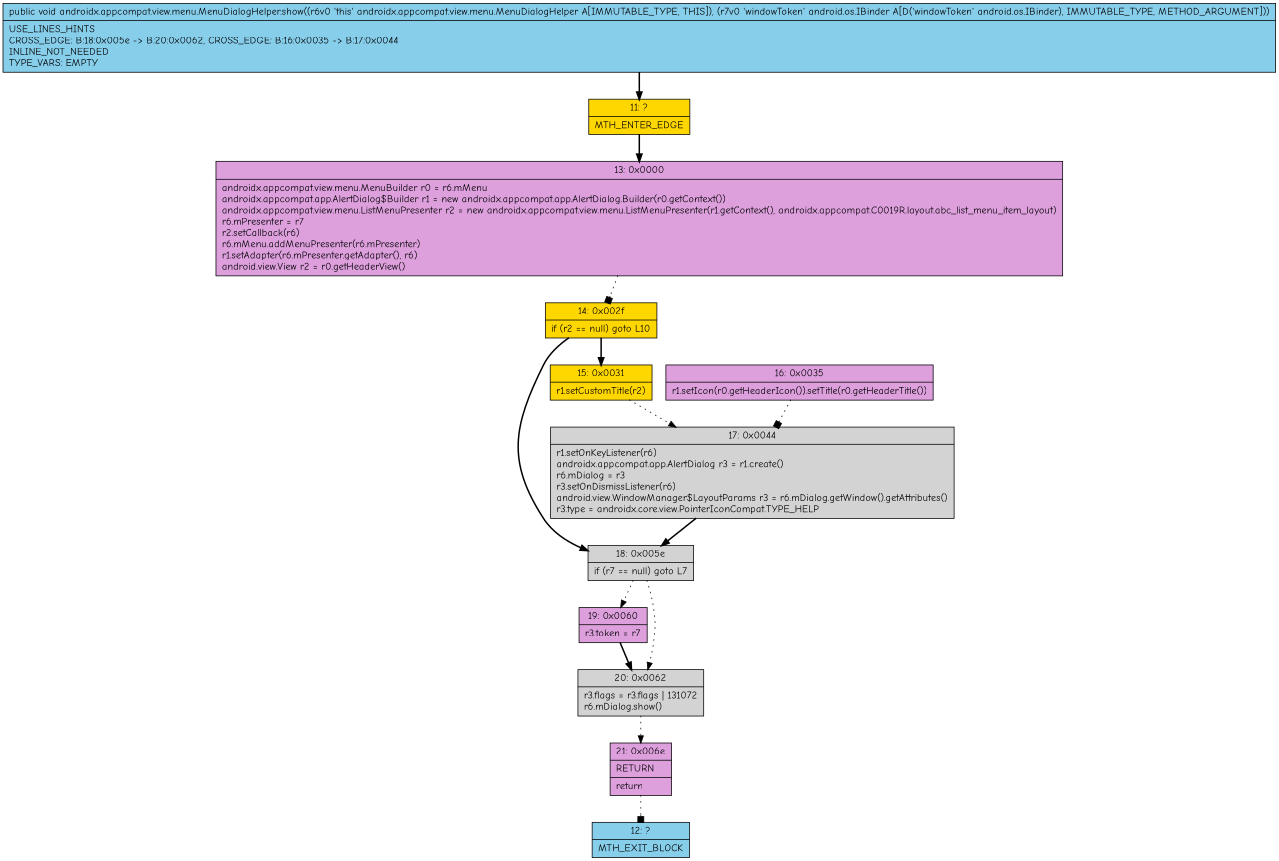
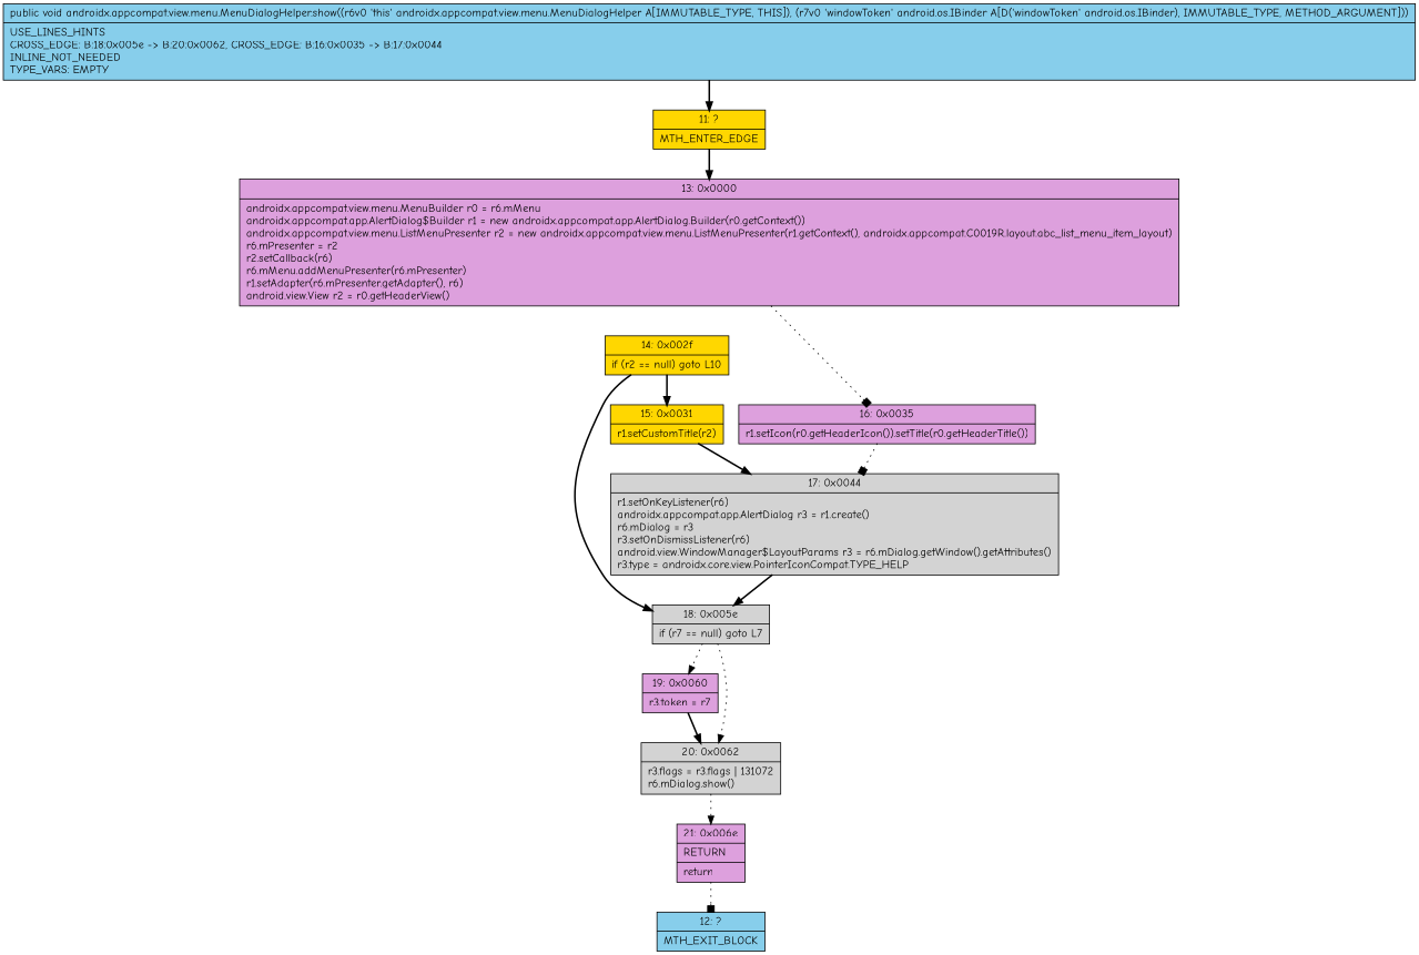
  digraph {
    fontname="Comic Neue"
    node [fillcolor=plum fontname="Comic Neue" shape=record style=filled]
    edge [arrowhead=normal fontname="Comic Neue" style=bold]
    n1 [fillcolor=gold label="{11\:\ ?|MTH_ENTER_EDGE\l}"]
-   n2 [label="{13\:\ 0x0000|androidx.appcompat.view.menu.MenuBuilder r0 = r6.mMenu\landroidx.appcompat.app.AlertDialog$Builder r1 = new androidx.appcompat.app.AlertDialog.Builder(r0.getContext())\landroidx.appcompat.view.menu.ListMenuPresenter r2 = new androidx.appcompat.view.menu.ListMenuPresenter(r1.getContext(), androidx.appcompat.C0019R.layout.abc_list_menu_item_layout)\lr6.mPresenter = r7\lr2.setCallback(r6)\lr6.mMenu.addMenuPresenter(r6.mPresenter)\lr1.setAdapter(r6.mPresenter.getAdapter(), r6)\landroid.view.View r2 = r0.getHeaderView()\l}"]
+   n2 [label="{13\:\ 0x0000|androidx.appcompat.view.menu.MenuBuilder r0 = r6.mMenu\landroidx.appcompat.app.AlertDialog$Builder r1 = new androidx.appcompat.app.AlertDialog.Builder(r0.getContext())\landroidx.appcompat.view.menu.ListMenuPresenter r2 = new androidx.appcompat.view.menu.ListMenuPresenter(r1.getContext(), androidx.appcompat.C0019R.layout.abc_list_menu_item_layout)\lr6.mPresenter = r2\lr2.setCallback(r6)\lr6.mMenu.addMenuPresenter(r6.mPresenter)\lr1.setAdapter(r6.mPresenter.getAdapter(), r6)\landroid.view.View r2 = r0.getHeaderView()\l}"]
    n3 [fillcolor=gold label="{14\:\ 0x002f|if (r2 == null) goto L10\l}"]
    n4 [fillcolor=gold label="{15\:\ 0x0031|r1.setCustomTitle(r2)\l}"]
    n5 [fillcolor=lightgrey label="{18\:\ 0x005e|if (r7 == null) goto L7\l}"]
    n6 [fillcolor=lightgrey label="{17\:\ 0x0044|r1.setOnKeyListener(r6)\landroidx.appcompat.app.AlertDialog r3 = r1.create()\lr6.mDialog = r3\lr3.setOnDismissListener(r6)\landroid.view.WindowManager$LayoutParams r3 = r6.mDialog.getWindow().getAttributes()\lr3.type = androidx.core.view.PointerIconCompat.TYPE_HELP\l}"]
    n7 [label="{16\:\ 0x0035|r1.setIcon(r0.getHeaderIcon()).setTitle(r0.getHeaderTitle())\l}"]
    n8 [label="{19\:\ 0x0060|r3.token = r7\l}"]
    n9 [fillcolor=lightgrey label="{20\:\ 0x0062|r3.flags = r3.flags \| 131072\lr6.mDialog.show()\l}"]
    n10 [label="{21\:\ 0x006e|RETURN\l|return\l}"]
    n11 [fillcolor=skyblue label="{12\:\ ?|MTH_EXIT_BLOCK\l}"]
    n12 [fillcolor=skyblue label="{public void androidx.appcompat.view.menu.MenuDialogHelper.show((r6v0 'this' androidx.appcompat.view.menu.MenuDialogHelper A[IMMUTABLE_TYPE, THIS]), (r7v0 'windowToken' android.os.IBinder A[D('windowToken' android.os.IBinder), IMMUTABLE_TYPE, METHOD_ARGUMENT]))  | USE_LINES_HINTS\lCROSS_EDGE: B:18:0x005e \-\> B:20:0x0062, CROSS_EDGE: B:16:0x0035 \-\> B:17:0x0044\lINLINE_NOT_NEEDED\lTYPE_VARS: EMPTY\l}"]
    n1 -> n2
-   n2 -> n3 [arrowhead=box style=dotted]
+   n2 -> n7 [arrowhead=box style=dotted]
    n3 -> n4
    n3 -> n5
-   n4 -> n6 [style=dotted]
+   n4 -> n6
    n5 -> n8 [style=dotted]
    n5 -> n9 [style=dotted]
    n6 -> n5
    n7 -> n6 [arrowhead=box style=dotted]
    n8 -> n9
    n9 -> n10 [style=dotted]
    n10 -> n11 [arrowhead=box style=dotted]
    n12 -> n1
  }
